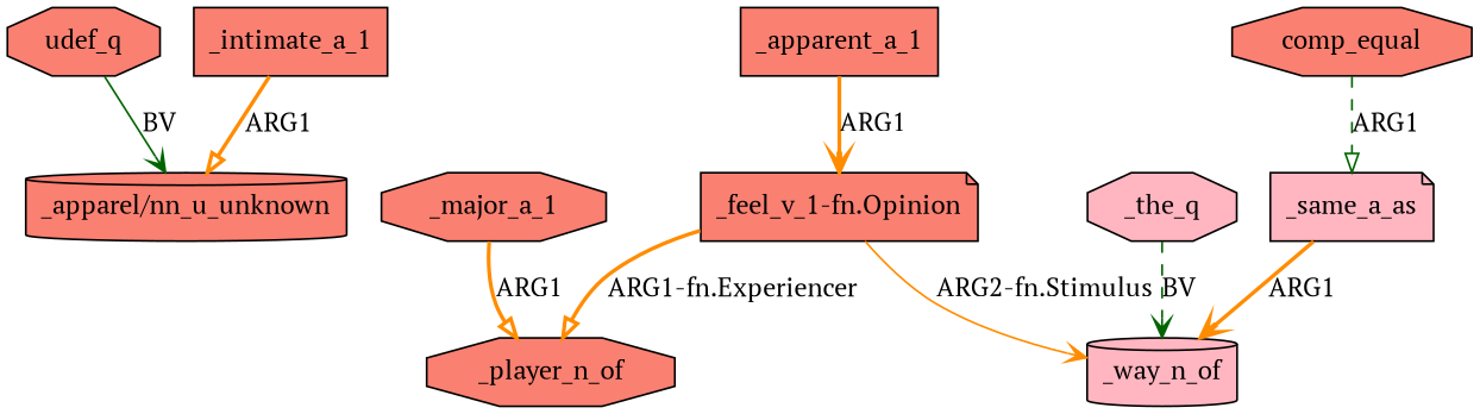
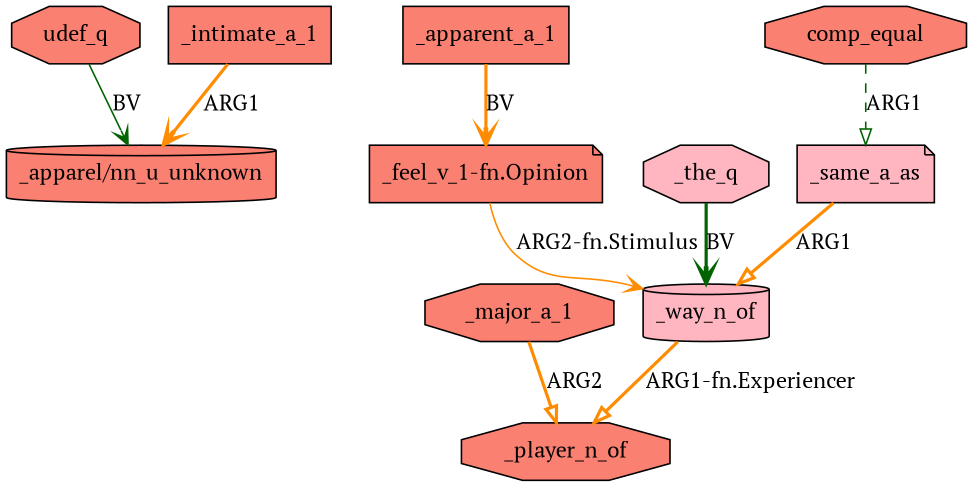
  digraph {
    fontname="PT Serif"
    node [fillcolor=salmon fontname="PT Serif" shape=octagon style=filled]
    edge [arrowhead=vee color=darkorange fontname="PT Serif" style=bold]
    "_apparel/nn_u_unknown" [shape=cylinder]
    udef_q
    _same_a_as [fillcolor=lightpink shape=note]
    comp_equal
    _way_n_of [fillcolor=lightpink shape=cylinder]
    _major_a_1
    _player_n_of
    _intimate_a_1 [shape=box]
    "_feel_v_1-fn.Opinion" [shape=note]
    _apparent_a_1 [shape=box]
    _the_q [fillcolor=lightpink]
    udef_q -> "_apparel/nn_u_unknown" [color=darkgreen label=BV style=solid]
-   _same_a_as -> _way_n_of [label=ARG1]
+   _same_a_as -> _way_n_of [arrowhead=onormal label=ARG1]
    comp_equal -> _same_a_as [arrowhead=onormal color=darkgreen label=ARG1 style=dashed]
-   _major_a_1 -> _player_n_of [arrowhead=onormal label=ARG1]
-   _intimate_a_1 -> "_apparel/nn_u_unknown" [arrowhead=onormal label=ARG1]
+   _major_a_1 -> _player_n_of [arrowhead=onormal label=ARG2]
+   _intimate_a_1 -> "_apparel/nn_u_unknown" [label=ARG1]
    "_feel_v_1-fn.Opinion" -> _way_n_of [label="ARG2-fn.Stimulus" style=solid]
-   "_feel_v_1-fn.Opinion" -> _player_n_of [arrowhead=onormal label="ARG1-fn.Experiencer"]
-   _apparent_a_1 -> "_feel_v_1-fn.Opinion" [label=ARG1]
-   _the_q -> _way_n_of [color=darkgreen label=BV style=dashed]
+   _way_n_of -> _player_n_of [arrowhead=onormal label="ARG1-fn.Experiencer"]
+   _apparent_a_1 -> "_feel_v_1-fn.Opinion" [label=BV]
+   _the_q -> _way_n_of [color=darkgreen label=BV]
  }
